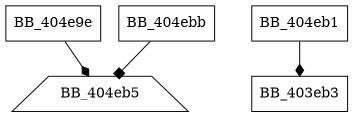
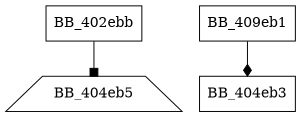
  digraph {
    node [shape=box]
    edge [arrowhead=diamond]
    BB_404eb5 [shape=trapezium]
-   BB_404e9e
-   BB_404eb1
-   BB_404eb3 [label=BB_403eb3]
-   BB_404ebb
-   BB_404e9e -> BB_404eb5
+   BB_404eb1 [label=BB_409eb1]
+   BB_404eb3
+   BB_404ebb [label=BB_402ebb]
    BB_404eb1 -> BB_404eb3
    BB_404ebb -> BB_404eb5 [arrowhead=box]
  }
